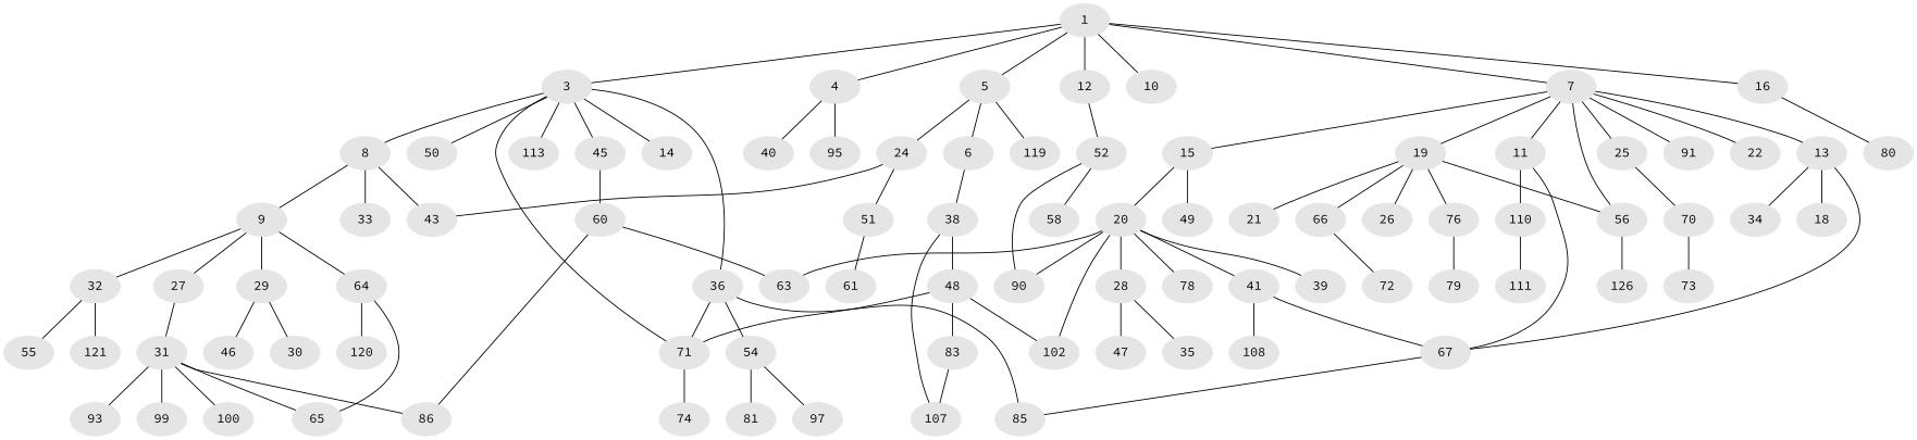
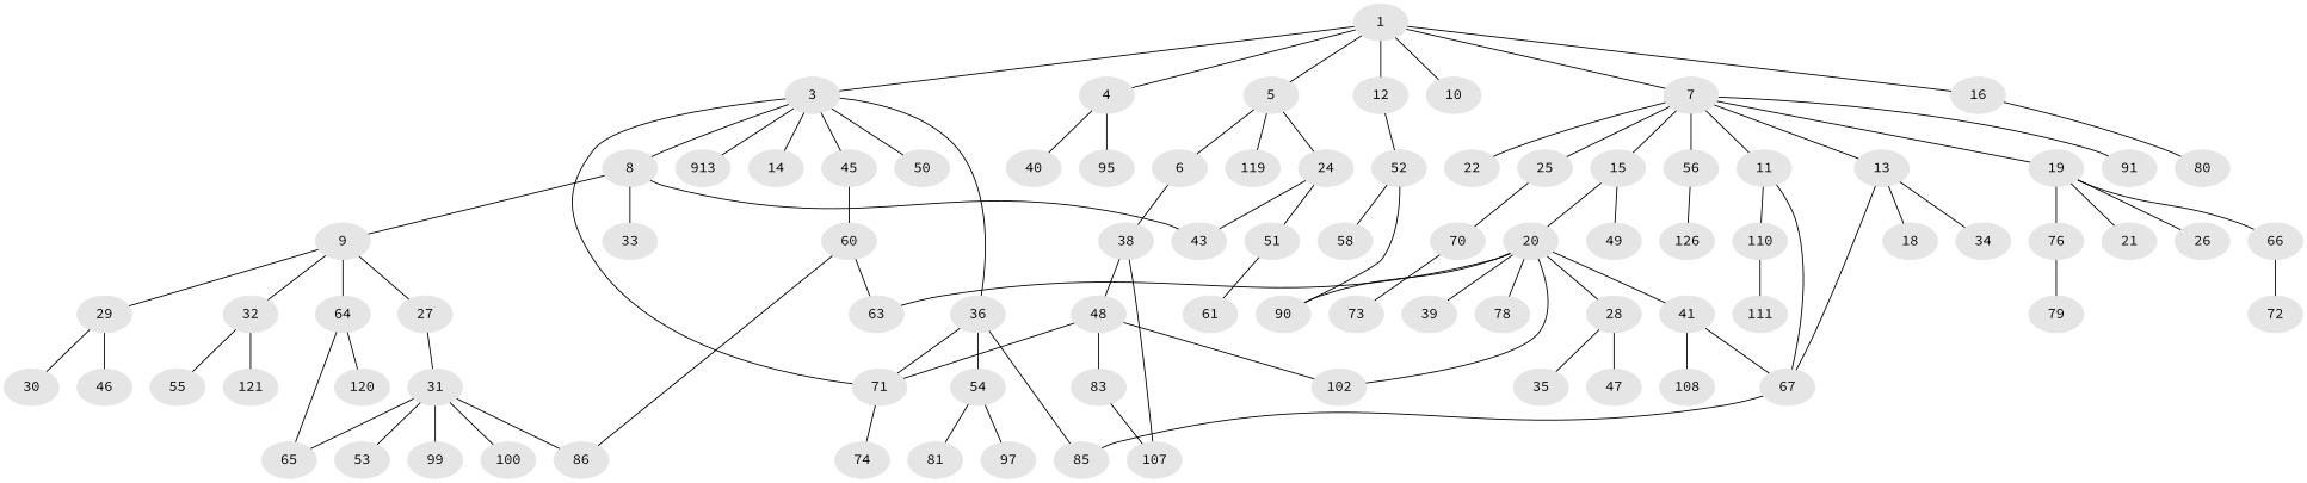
  graph {
    fontname="Source Code Pro"
    node [color=gray90 fontname="Source Code Pro" style=filled]
    edge [fontname="Source Code Pro"]
    1 [super="+2"]
    3 [super="+14"]
    4
    5 [super="+106"]
    7 [super="+37"]
    10
    12 [super="+105"]
    16
    8
    36 [super="+62"]
    n11 [label=14]
    45
    50 [super="+87"]
    71 [super="+118"]
-   113
+   113 [label=913]
    40 [super="+77"]
    n17 [label=95]
    6
    24
    119
    11
    13 [super="+96"]
    15 [super="+88"]
    19 [super="+22"]
    25 [super="+122"]
    56
    91
    n28 [label=22]
    52 [super="+53"]
    80
    9 [super="+17"]
    33
    43 [super="+114"]
    54 [super="+69"]
    85
    60 [super="+101"]
    74
    38
    51 [super="+112"]
    48 [super="+109"]
    107
    67 [super="+94"]
    110
    18
    34
    20 [super="+23"]
    49 [super="+89"]
    21 [super="+68"]
    26 [super="+42"]
    66
    76
    70 [super="+117"]
    126
    27
    29 [super="+125"]
    32 [super="+59"]
    64
    31 [super="+57"]
    30
    46
    55 [super="+115"]
    121
    65 [super="+84"]
    120 [super="+123"]
    111
    90
    58
    28 [super="+103"]
    39
    41 [super="+82"]
    63 [super="+75"]
    78
    102
    72
    79
    35
    47 [super="+95"]
    108
    61
    73 [super="+116"]
    86
-   93
+   93 [label=53]
    99
    100
    81
    97
    83
    1 -- 3
    1 -- 4
    1 -- 5
    1 -- 7
    1 -- 10
    1 -- 12
    1 -- 16
    3 -- 8
    3 -- 36
    3 -- n11
    3 -- 45
    3 -- 50
    3 -- 71
    3 -- 113
    4 -- 40
    4 -- n17
    5 -- 6
    5 -- 24
    5 -- 119
    7 -- 11
    7 -- 13
    7 -- 15
    7 -- 19
    7 -- 25
    7 -- 56
    7 -- 91
    7 -- n28
    12 -- 52
    16 -- 80
    8 -- 9
    8 -- 33
    8 -- 43
    36 -- 71
    36 -- 54
    36 -- 85
    45 -- 60
    71 -- 74
    6 -- 38
    24 -- 43
    24 -- 51
    11 -- 67
    11 -- 110
    13 -- 67
    13 -- 18
    13 -- 34
    15 -- 20
    15 -- 49
-   19 -- 56
    19 -- 21
    19 -- 26
    19 -- 66
    19 -- 76
    25 -- 70
    56 -- 126
    52 -- 90
    52 -- 58
    9 -- 27
    9 -- 29
    9 -- 32
    9 -- 64
    54 -- 81
    54 -- 97
    60 -- 63
    60 -- 86
    38 -- 48
    38 -- 107
    51 -- 61
    48 -- 71
    48 -- 102
    48 -- 83
    67 -- 85
    110 -- 111
    20 -- 90
    20 -- 28
    20 -- 39
    20 -- 41
    20 -- 63
    20 -- 78
    20 -- 102
    66 -- 72
    76 -- 79
    70 -- 73
    27 -- 31
    29 -- 30
    29 -- 46
    32 -- 55
    32 -- 121
    64 -- 65
    64 -- 120
    31 -- 65
    31 -- 86
    31 -- 93
    31 -- 99
    31 -- 100
    28 -- 35
    28 -- 47
    41 -- 67
    41 -- 108
    83 -- 107
  }
